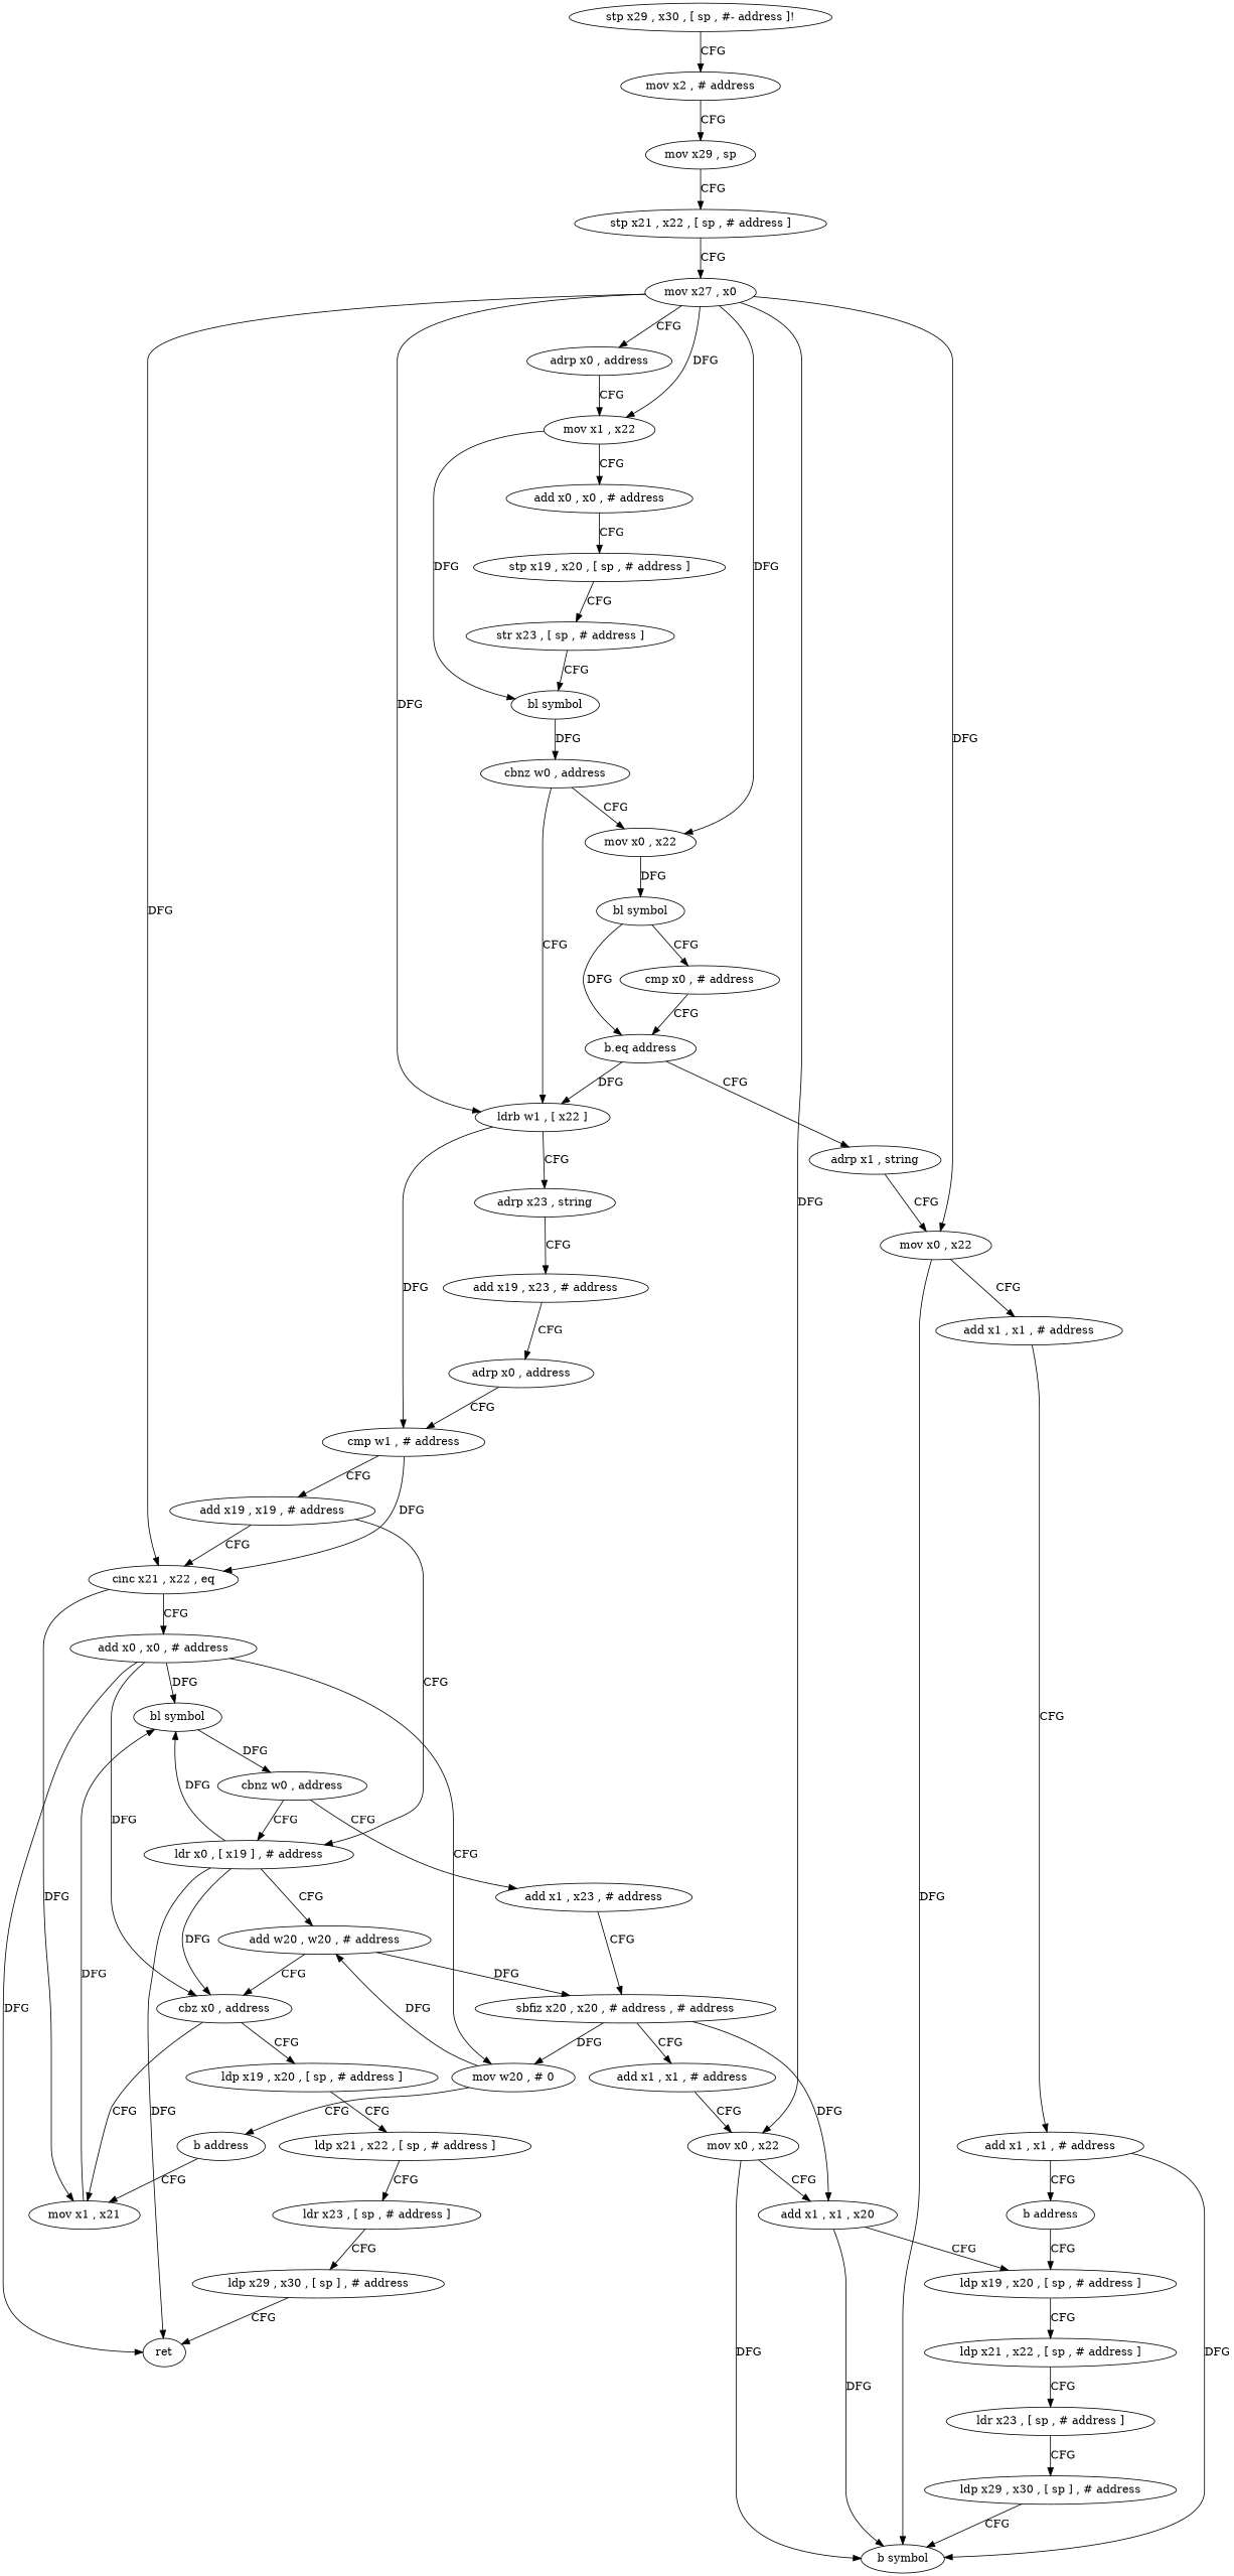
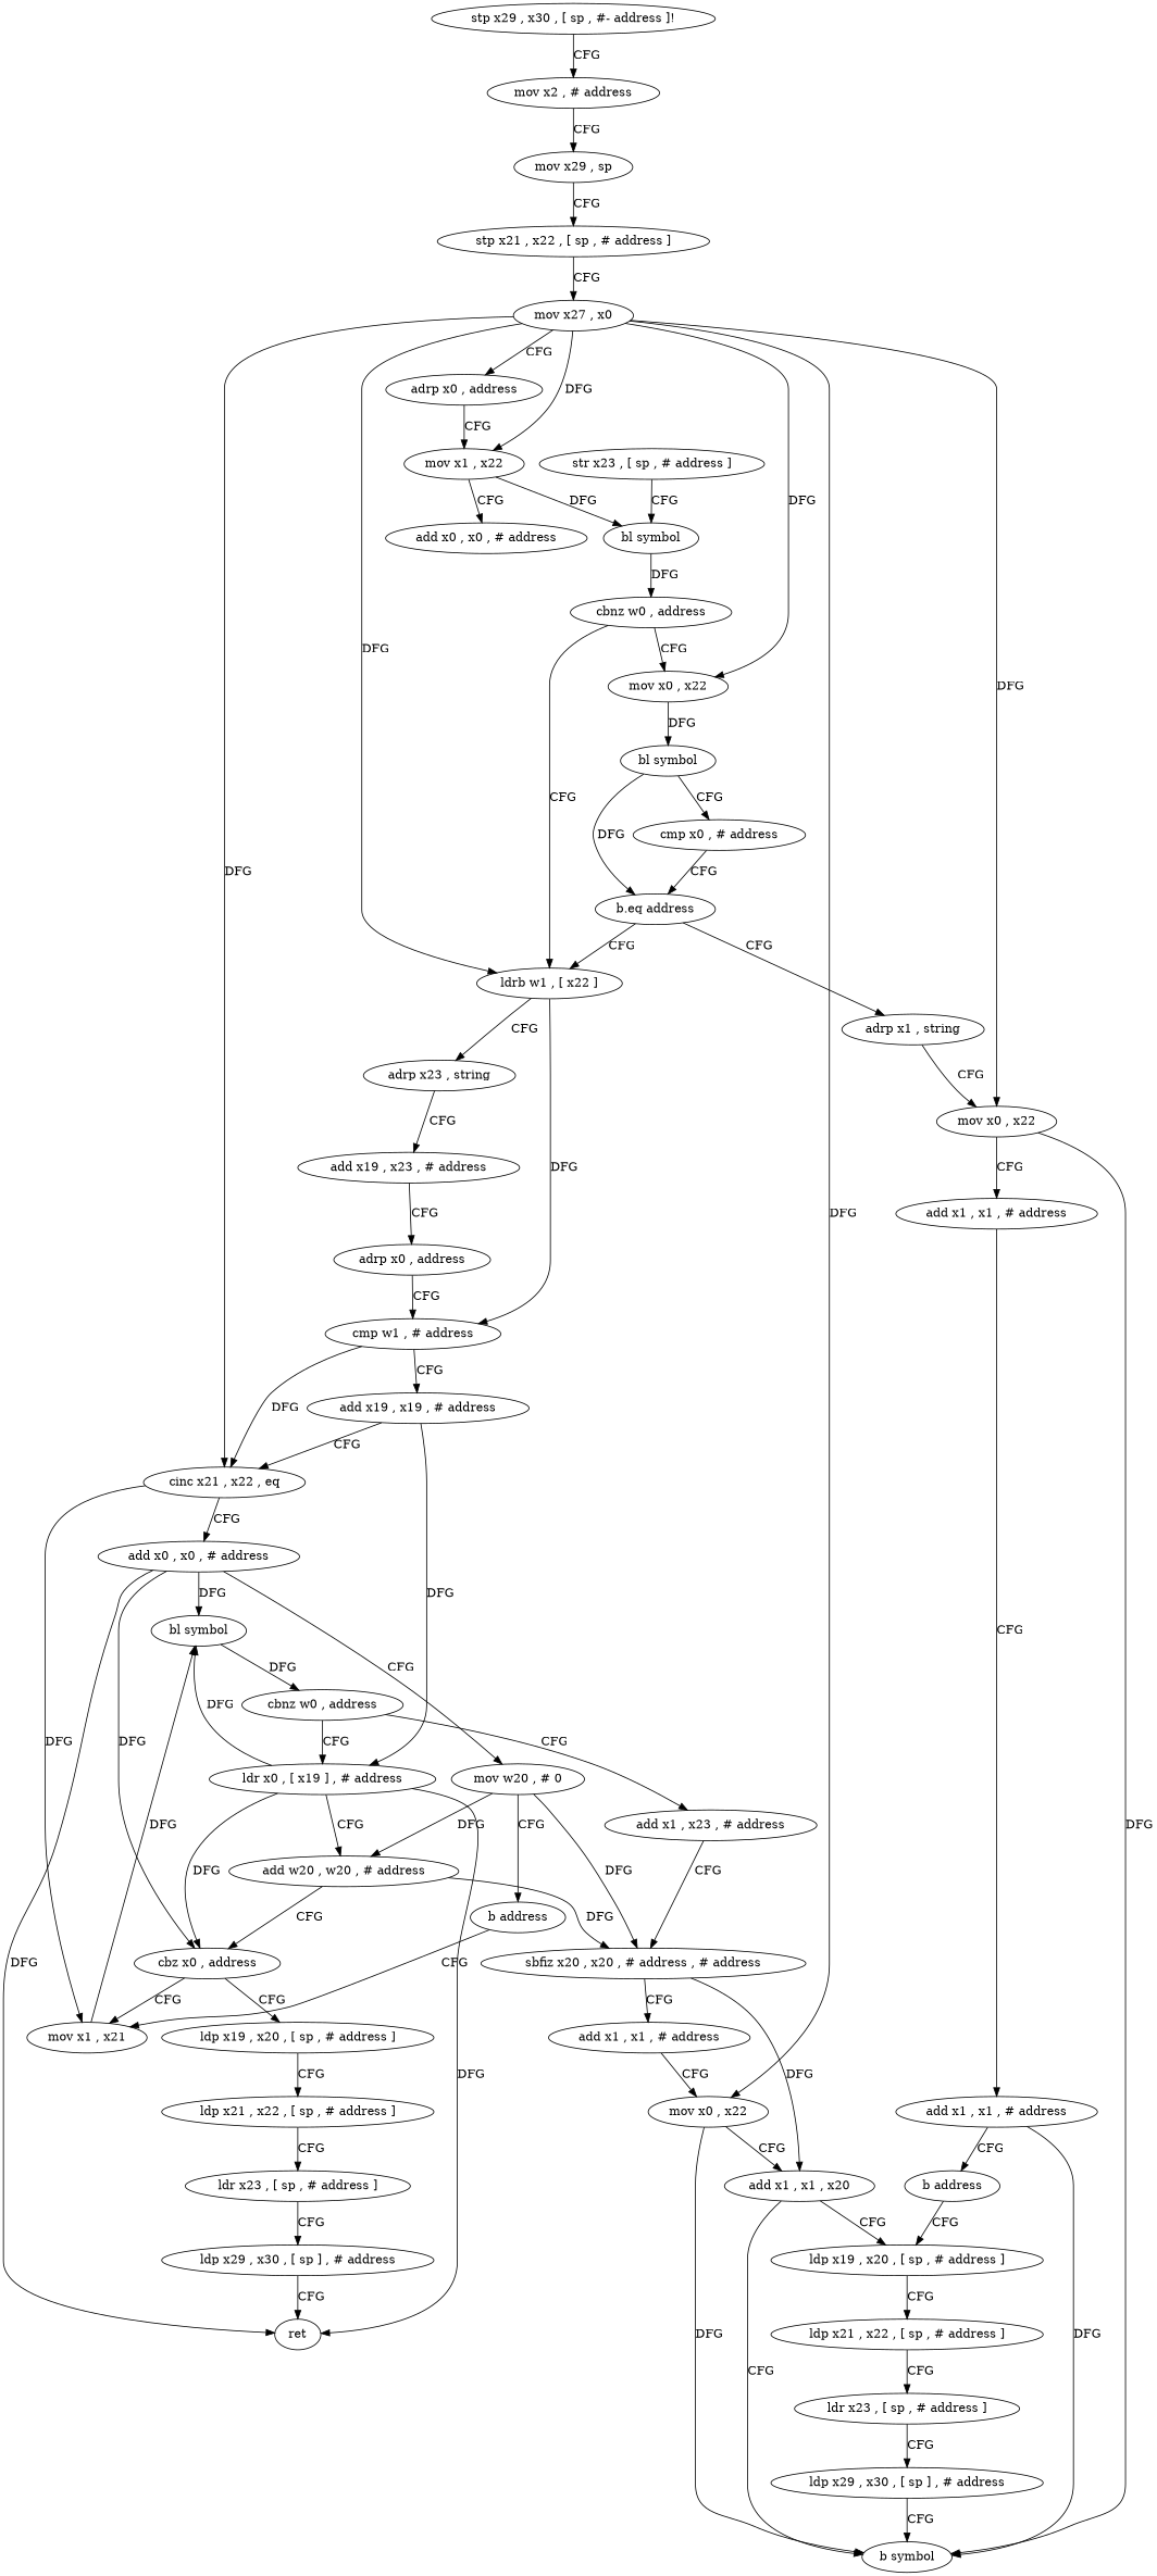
  digraph {
    n1 [label="stp x29 , x30 , [ sp , #- address ]!"]
    n2 [label="mov x2 , # address"]
    n3 [label="mov x29 , sp"]
    n4 [label="stp x21 , x22 , [ sp , # address ]"]
    n5 [label="mov x27 , x0"]
    n6 [label="adrp x0 , address"]
    n7 [label="mov x1 , x22"]
    n8 [label="ldrb w1 , [ x22 ]"]
    n9 [label="mov x0 , x22"]
    n10 [label="cinc x21 , x22 , eq"]
    n11 [label="mov x0 , x22"]
    n12 [label="mov x0 , x22"]
    n13 [label="add x0 , x0 , # address"]
    n14 [label="bl symbol"]
    n15 [label="adrp x23 , string"]
    n16 [label="cmp w1 , # address"]
    n17 [label="bl symbol"]
    n18 [label="add x0 , x0 , # address"]
    n19 [label="mov x1 , x21"]
    n20 [label="add x1 , x1 , # address"]
    n21 [label="b symbol"]
    n22 [label="add x1 , x1 , x20"]
-   n23 [label="stp x19 , x20 , [ sp , # address ]"]
    n24 [label="cbnz w0 , address"]
    n25 [label="str x23 , [ sp , # address ]"]
    n26 [label="add x19 , x23 , # address"]
    n27 [label="add x19 , x19 , # address"]
    n28 [label="cmp x0 , # address"]
    n29 [label="b.eq address"]
    n30 [label="adrp x0 , address"]
    n31 [label="ldr x0 , [ x19 ] , # address"]
    n32 [label="bl symbol"]
    n33 [label="cbz x0 , address"]
    n34 [label=ret]
    n35 [label="add w20 , w20 , # address"]
    n36 [label="mov w20 , # 0"]
    n37 [label="b address"]
    n38 [label="sbfiz x20 , x20 , # address , # address"]
    n39 [label="cbnz w0 , address"]
    n40 [label="ldp x19 , x20 , [ sp , # address ]"]
    n41 [label="add x1 , x1 , # address"]
    n42 [label="adrp x1 , string"]
    n43 [label="add x1 , x23 , # address"]
    n44 [label="add x1 , x1 , # address"]
    n45 [label="b address"]
    n46 [label="ldp x19 , x20 , [ sp , # address ]"]
    n47 [label="ldp x21 , x22 , [ sp , # address ]"]
    n48 [label="ldr x23 , [ sp , # address ]"]
    n49 [label="ldp x21 , x22 , [ sp , # address ]"]
    n50 [label="ldr x23 , [ sp , # address ]"]
    n51 [label="ldp x29 , x30 , [ sp ] , # address"]
    n52 [label="ldp x29 , x30 , [ sp ] , # address"]
    n1 -> n2 [label=CFG]
    n2 -> n3 [label=CFG]
    n3 -> n4 [label=CFG]
    n4 -> n5 [label=CFG]
    n5 -> n6 [label=CFG]
    n5 -> n7 [label=DFG]
    n5 -> n8 [label=DFG]
    n5 -> n9 [label=DFG]
    n5 -> n10 [label=DFG]
    n5 -> n11 [label=DFG]
    n5 -> n12 [label=DFG]
    n6 -> n7 [label=CFG]
    n7 -> n13 [label=CFG]
    n7 -> n14 [label=DFG]
    n8 -> n15 [label=CFG]
    n8 -> n16 [label=DFG]
    n9 -> n17 [label=DFG]
    n10 -> n18 [label=CFG]
    n10 -> n19 [label=DFG]
    n11 -> n20 [label=CFG]
    n11 -> n21 [label=DFG]
    n12 -> n21 [label=DFG]
    n12 -> n22 [label=CFG]
-   n13 -> n23 [label=CFG]
    n14 -> n24 [label=DFG]
    n15 -> n26 [label=CFG]
    n16 -> n10 [label=DFG]
    n16 -> n27 [label=CFG]
    n17 -> n28 [label=CFG]
    n17 -> n29 [label=DFG]
    n18 -> n32 [label=DFG]
    n18 -> n33 [label=DFG]
    n18 -> n34 [label=DFG]
    n18 -> n36 [label=CFG]
    n19 -> n32 [label=DFG]
    n20 -> n44 [label=CFG]
-   n22 -> n21 [label=DFG]
+   n22 -> n21 [label=CFG]
    n22 -> n46 [label=CFG]
-   n23 -> n25 [label=CFG]
    n24 -> n8 [label=CFG]
    n24 -> n9 [label=CFG]
    n25 -> n14 [label=CFG]
    n26 -> n30 [label=CFG]
    n27 -> n10 [label=CFG]
-   n27 -> n31 [label=CFG]
+   n27 -> n31 [label=DFG]
    n28 -> n29 [label=CFG]
-   n29 -> n8 [label=DFG]
+   n29 -> n8 [label=CFG]
    n29 -> n42 [label=CFG]
    n30 -> n16 [label=CFG]
    n31 -> n32 [label=DFG]
    n31 -> n33 [label=DFG]
    n31 -> n34 [label=DFG]
    n31 -> n35 [label=CFG]
    n32 -> n39 [label=DFG]
    n33 -> n19 [label=CFG]
    n33 -> n40 [label=CFG]
    n35 -> n33 [label=CFG]
    n35 -> n38 [label=DFG]
    n36 -> n35 [label=DFG]
    n36 -> n37 [label=CFG]
-   n38 -> n36 [label=DFG]
+   n36 -> n38 [label=DFG]
    n37 -> n19 [label=CFG]
    n38 -> n22 [label=DFG]
    n38 -> n41 [label=CFG]
    n39 -> n31 [label=CFG]
    n39 -> n43 [label=CFG]
    n40 -> n49 [label=CFG]
    n41 -> n12 [label=CFG]
    n42 -> n11 [label=CFG]
    n43 -> n38 [label=CFG]
    n44 -> n21 [label=DFG]
    n44 -> n45 [label=CFG]
    n45 -> n46 [label=CFG]
    n46 -> n47 [label=CFG]
    n47 -> n48 [label=CFG]
    n48 -> n51 [label=CFG]
    n49 -> n50 [label=CFG]
    n50 -> n52 [label=CFG]
    n51 -> n21 [label=CFG]
    n52 -> n34 [label=CFG]
  }
